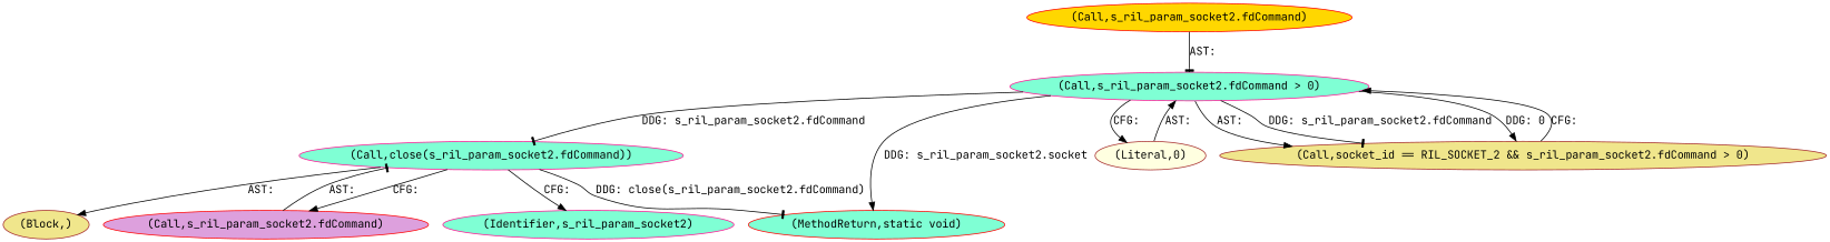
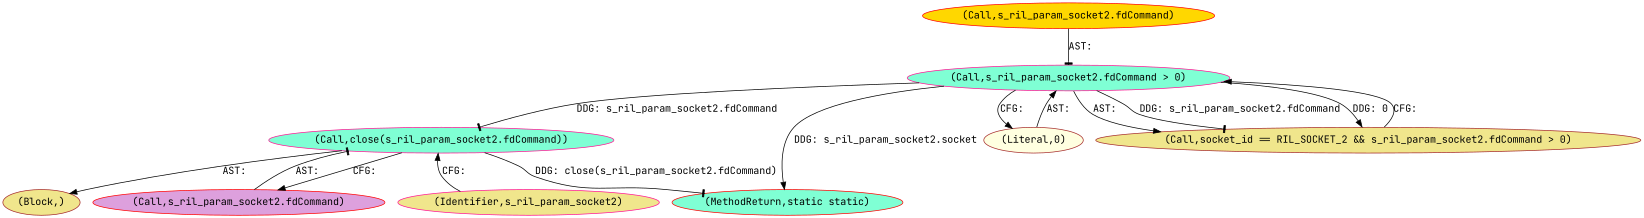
  digraph {
    fontname="JetBrains Mono"
    node [color=deeppink fillcolor=aquamarine fontname="JetBrains Mono" style=filled]
    edge [arrowhead=normal fontname="JetBrains Mono"]
    n1 [label="(Call,close(s_ril_param_socket2.fdCommand))"]
    n2 [color=red fillcolor=plum label="(Call,s_ril_param_socket2.fdCommand)"]
-   n3 [color=red label="(MethodReturn,static void)"]
+   n3 [color=red label="(MethodReturn,static static)"]
    n4 [color=brown fillcolor=khaki label="(Block,)"]
    n5 [label="(Call,s_ril_param_socket2.fdCommand > 0)"]
    n6 [color=brown fillcolor=lightyellow label="(Literal,0)"]
    n7 [color=brown fillcolor=khaki label="(Call,socket_id == RIL_SOCKET_2 && s_ril_param_socket2.fdCommand > 0)"]
    n8 [color=red fillcolor=gold label="(Call,s_ril_param_socket2.fdCommand)"]
-   n9 [label="(Identifier,s_ril_param_socket2)"]
+   n9 [fillcolor=khaki label="(Identifier,s_ril_param_socket2)"]
    n1 -> n2 [label="CFG: "]
    n1 -> n3 [arrowhead=tee label="DDG: close(s_ril_param_socket2.fdCommand)"]
    n1 -> n4 [label="AST: "]
    n2 -> n1 [arrowhead=tee label="AST: "]
    n5 -> n1 [arrowhead=tee label="DDG: s_ril_param_socket2.fdCommand"]
    n5 -> n3 [label="DDG: s_ril_param_socket2.socket"]
    n5 -> n6 [label="CFG: "]
    n5 -> n7 [label="AST: "]
    n5 -> n7 [arrowhead=tee label="DDG: s_ril_param_socket2.fdCommand"]
    n5 -> n7 [label="DDG: 0"]
    n6 -> n5 [label="AST: "]
    n7 -> n5 [label="CFG: "]
    n8 -> n5 [arrowhead=tee label="AST: "]
-   n1 -> n9 [label="CFG: "]
+   n9 -> n1 [label="CFG: "]
  }
